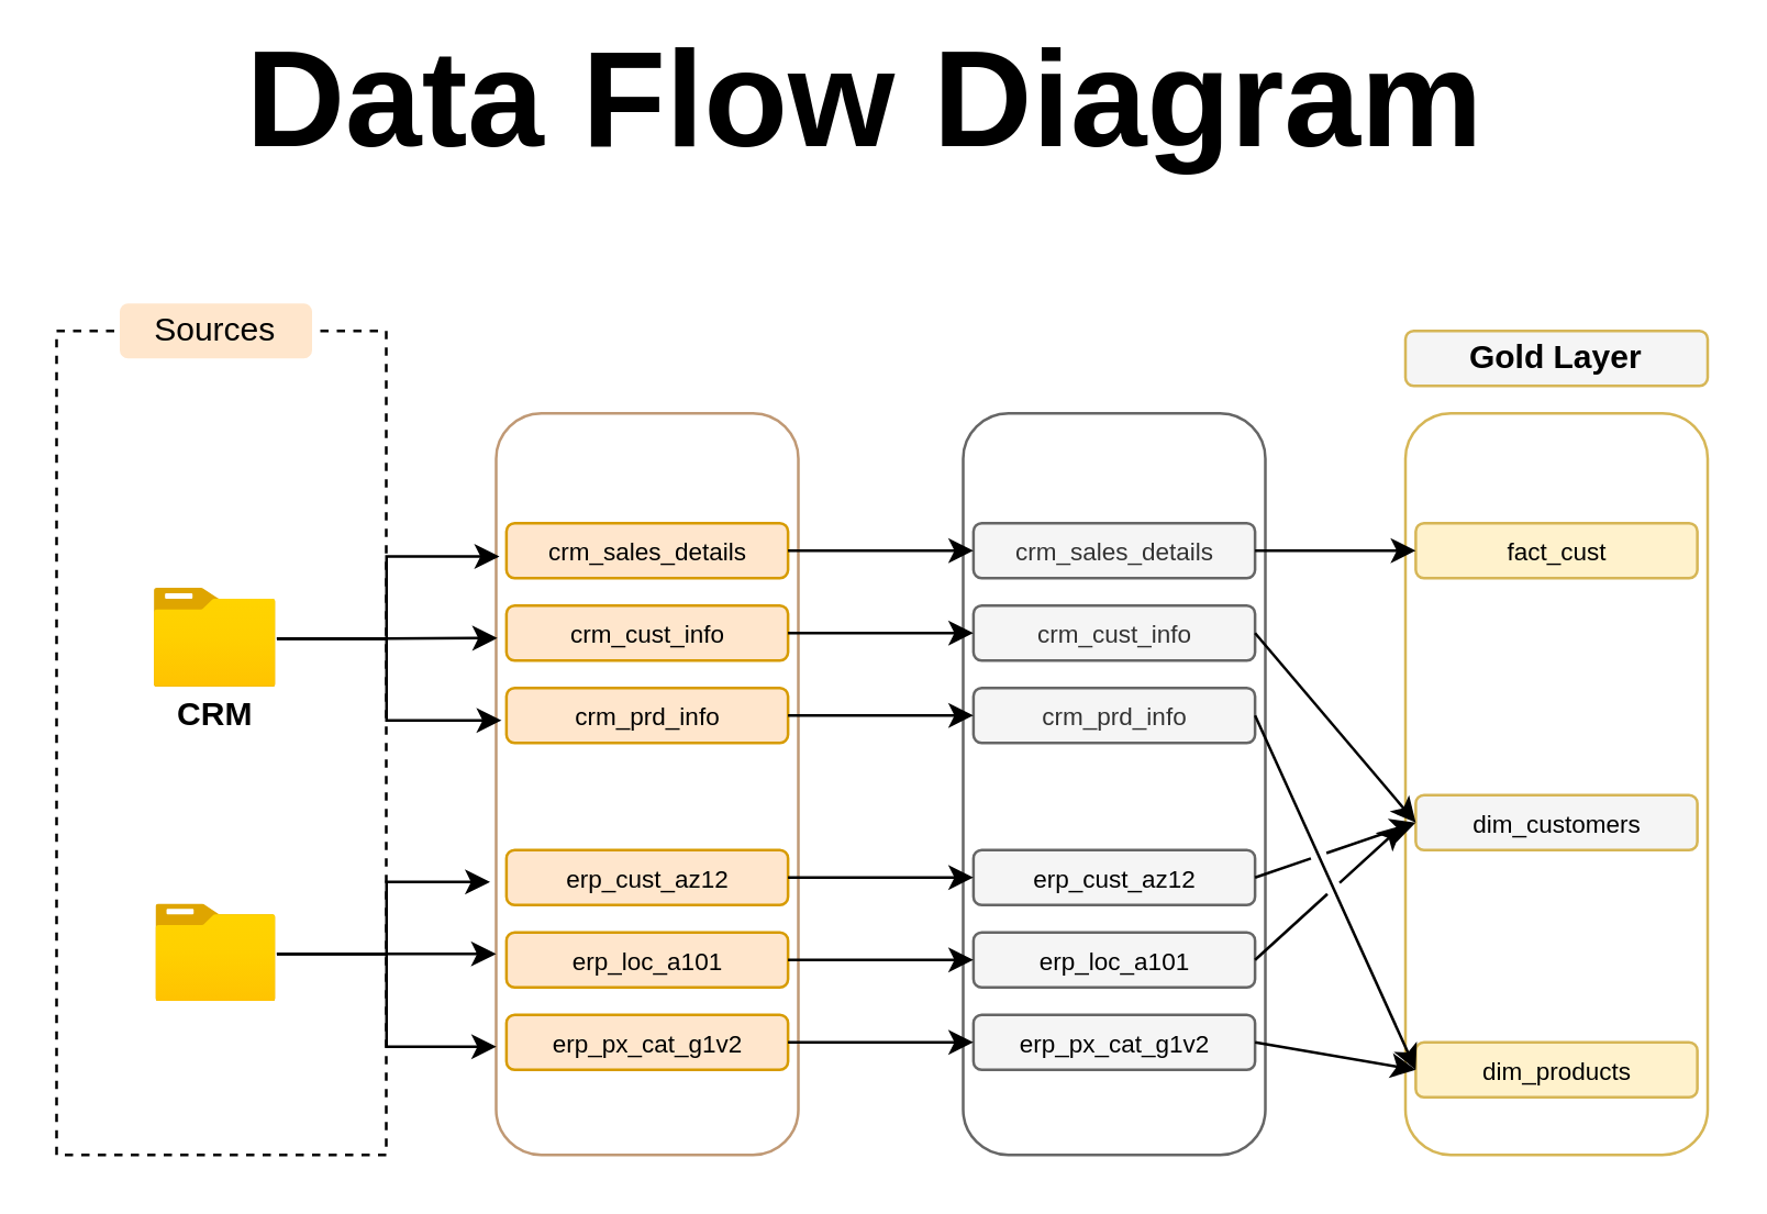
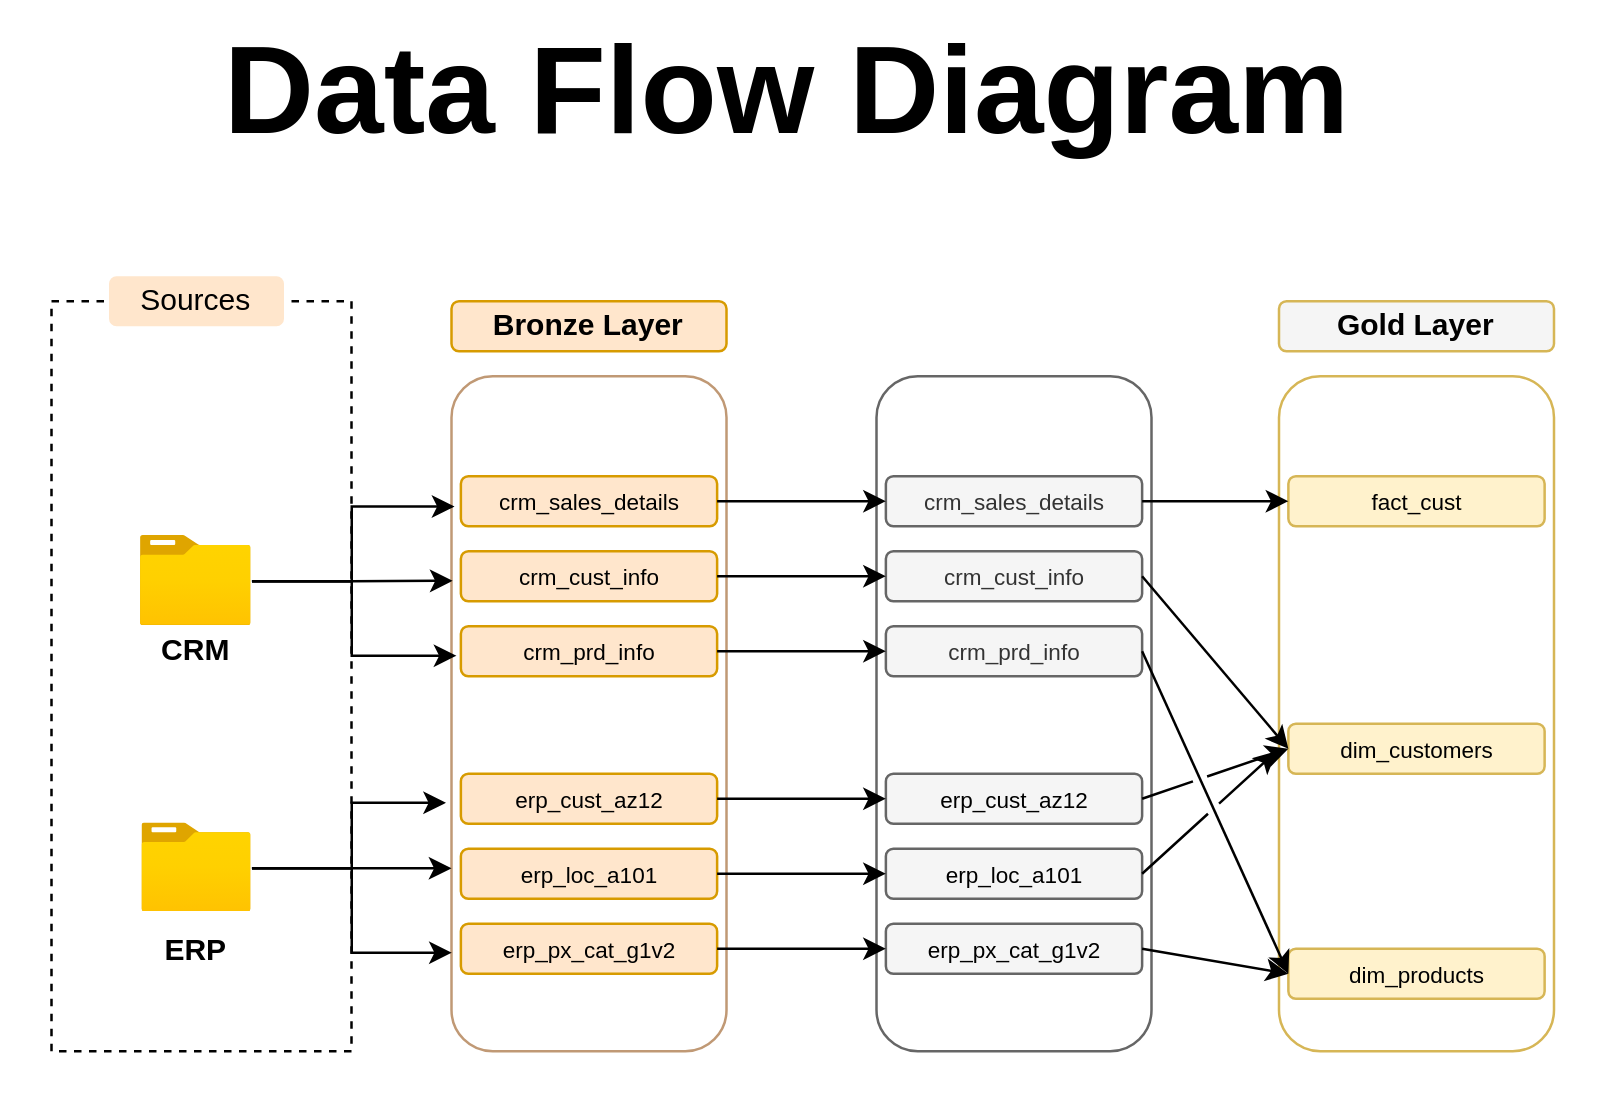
  <mxCell id="0" />
  <mxCell id="1" parent="0" />
  <mxCell id="2" value="" style="rounded=0;whiteSpace=wrap;html=1;fillColor=none;dashed=1;" parent="1" vertex="1"><mxGeometry x="20" y="120" width="120" height="300" as="geometry" /></mxCell>
  <mxCell id="3" value="Sources" style="rounded=1;whiteSpace=wrap;html=1;strokeColor=none;fillColor=#ffe6cc;" parent="1" vertex="1"><mxGeometry x="43" y="110" width="70" height="20" as="geometry" /></mxCell>
  <mxCell id="4" value="" style="rounded=1;whiteSpace=wrap;html=1;fillColor=none;strokeColor=#C09975;" parent="1" vertex="1"><mxGeometry x="180" y="150" width="110" height="270" as="geometry" /></mxCell>
+ <mxCell id="5" value="&lt;b&gt;Bronze Layer&lt;/b&gt;" style="rounded=1;whiteSpace=wrap;html=1;fillColor=#ffe6cc;strokeColor=#d79b00;" parent="1" vertex="1"><mxGeometry x="180" y="120" width="110" height="20" as="geometry" /></mxCell>
  <mxCell id="6" value="&lt;font style=&quot;font-size: 9px;&quot;&gt;crm_sales_details&lt;/font&gt;" style="rounded=1;whiteSpace=wrap;html=1;strokeColor=#d79b00;fillColor=#ffe6cc;" parent="1" vertex="1"><mxGeometry x="183.75" y="190" width="102.5" height="20" as="geometry" /></mxCell>
  <mxCell id="7" value="&lt;span style=&quot;font-size: 9px;&quot;&gt;crm_cust_info&lt;/span&gt;" style="rounded=1;whiteSpace=wrap;html=1;strokeColor=#d79b00;fillColor=#ffe6cc;" parent="1" vertex="1"><mxGeometry x="183.75" y="220" width="102.5" height="20" as="geometry" /></mxCell>
  <mxCell id="8" value="&lt;span style=&quot;font-size: 9px;&quot;&gt;crm_prd_info&lt;/span&gt;" style="rounded=1;whiteSpace=wrap;html=1;strokeColor=#d79b00;fillColor=#ffe6cc;" parent="1" vertex="1"><mxGeometry x="183.75" y="250" width="102.5" height="20" as="geometry" /></mxCell>
  <mxCell id="9" value="" style="image;aspect=fixed;html=1;points=[];align=center;fontSize=12;image=img/lib/azure2/general/Folder_Blank.svg;" parent="1" vertex="1"><mxGeometry x="55.82" y="214" width="44.36" height="36" as="geometry" /></mxCell>
  <mxCell id="10" value="&lt;b&gt;CRM&lt;/b&gt;" style="text;html=1;align=center;verticalAlign=middle;whiteSpace=wrap;rounded=0;" parent="1" vertex="1"><mxGeometry x="48" y="245" width="60" height="30" as="geometry" /></mxCell>
  <mxCell id="11" style="edgeStyle=orthogonalEdgeStyle;rounded=0;orthogonalLoop=1;jettySize=auto;html=1;entryX=0.004;entryY=0.303;entryDx=0;entryDy=0;entryPerimeter=0;" parent="1" source="9" target="4" edge="1"><mxGeometry relative="1" as="geometry" /></mxCell>
  <mxCell id="12" style="edgeStyle=orthogonalEdgeStyle;rounded=0;orthogonalLoop=1;jettySize=auto;html=1;entryX=0.018;entryY=0.414;entryDx=0;entryDy=0;entryPerimeter=0;" parent="1" source="9" target="4" edge="1"><mxGeometry relative="1" as="geometry" /></mxCell>
  <mxCell id="13" style="edgeStyle=orthogonalEdgeStyle;rounded=0;orthogonalLoop=1;jettySize=auto;html=1;entryX=0.011;entryY=0.193;entryDx=0;entryDy=0;entryPerimeter=0;" parent="1" source="9" target="4" edge="1"><mxGeometry relative="1" as="geometry" /></mxCell>
  <mxCell id="14" value="&lt;font style=&quot;font-size: 9px;&quot;&gt;erp_cust_az12&lt;/font&gt;" style="rounded=1;whiteSpace=wrap;html=1;strokeColor=#d79b00;fillColor=#ffe6cc;" parent="1" vertex="1"><mxGeometry x="183.75" y="309" width="102.5" height="20" as="geometry" /></mxCell>
  <mxCell id="15" value="&lt;span style=&quot;font-size: 9px;&quot;&gt;erp_loc_a101&lt;/span&gt;" style="rounded=1;whiteSpace=wrap;html=1;strokeColor=#d79b00;fillColor=#ffe6cc;" parent="1" vertex="1"><mxGeometry x="183.75" y="339" width="102.5" height="20" as="geometry" /></mxCell>
  <mxCell id="16" value="&lt;span style=&quot;font-size: 9px;&quot;&gt;erp_px_cat_g1v2&lt;/span&gt;" style="rounded=1;whiteSpace=wrap;html=1;strokeColor=#d79b00;fillColor=#ffe6cc;" parent="1" vertex="1"><mxGeometry x="183.75" y="369" width="102.5" height="20" as="geometry" /></mxCell>
  <mxCell id="17" value="" style="image;aspect=fixed;html=1;points=[];align=center;fontSize=12;image=img/lib/azure2/general/Folder_Blank.svg;" parent="1" vertex="1"><mxGeometry x="56.43" y="329" width="43.75" height="35.5" as="geometry" /></mxCell>
+ <mxCell id="18" value="&lt;b&gt;ERP&lt;/b&gt;" style="text;html=1;align=center;verticalAlign=middle;whiteSpace=wrap;rounded=0;" parent="1" vertex="1"><mxGeometry x="48" y="364.5" width="60" height="30" as="geometry" /></mxCell>
  <mxCell id="19" style="edgeStyle=orthogonalEdgeStyle;rounded=0;orthogonalLoop=1;jettySize=auto;html=1;entryX=0;entryY=0.729;entryDx=0;entryDy=0;entryPerimeter=0;" parent="1" source="17" target="4" edge="1"><mxGeometry relative="1" as="geometry" /></mxCell>
  <mxCell id="20" style="edgeStyle=orthogonalEdgeStyle;rounded=0;orthogonalLoop=1;jettySize=auto;html=1;entryX=-0.02;entryY=0.632;entryDx=0;entryDy=0;entryPerimeter=0;" parent="1" source="17" target="4" edge="1"><mxGeometry relative="1" as="geometry" /></mxCell>
  <mxCell id="21" style="edgeStyle=orthogonalEdgeStyle;rounded=0;orthogonalLoop=1;jettySize=auto;html=1;entryX=0.001;entryY=0.854;entryDx=0;entryDy=0;entryPerimeter=0;" parent="1" source="17" target="4" edge="1"><mxGeometry relative="1" as="geometry" /></mxCell>
  <mxCell id="22" value="" style="rounded=1;whiteSpace=wrap;html=1;fillColor=none;strokeColor=#666666;fontColor=#333333;" parent="1" vertex="1"><mxGeometry x="350" y="150" width="110" height="270" as="geometry" /></mxCell>
  <mxCell id="23" value="&lt;font style=&quot;font-size: 9px;&quot;&gt;crm_sales_details&lt;/font&gt;" style="rounded=1;whiteSpace=wrap;html=1;strokeColor=#666666;fillColor=#f5f5f5;fontColor=#333333;" parent="1" vertex="1"><mxGeometry x="353.75" y="190" width="102.5" height="20" as="geometry" /></mxCell>
  <mxCell id="24" value="&lt;span style=&quot;font-size: 9px;&quot;&gt;crm_cust_info&lt;/span&gt;" style="rounded=1;whiteSpace=wrap;html=1;strokeColor=#666666;fillColor=#f5f5f5;fontColor=#333333;" parent="1" vertex="1"><mxGeometry x="353.75" y="220" width="102.5" height="20" as="geometry" /></mxCell>
  <mxCell id="25" value="&lt;span style=&quot;font-size: 9px;&quot;&gt;crm_prd_info&lt;/span&gt;" style="rounded=1;whiteSpace=wrap;html=1;strokeColor=#666666;fillColor=#f5f5f5;fontColor=#333333;" parent="1" vertex="1"><mxGeometry x="353.75" y="250" width="102.5" height="20" as="geometry" /></mxCell>
  <mxCell id="26" value="&lt;span style=&quot;color: rgb(0, 0, 0); font-size: 9px;&quot;&gt;erp_cust_az12&lt;/span&gt;" style="rounded=1;whiteSpace=wrap;html=1;strokeColor=#666666;fillColor=#f5f5f5;fontColor=#333333;" parent="1" vertex="1"><mxGeometry x="353.75" y="309" width="102.5" height="20" as="geometry" /></mxCell>
  <mxCell id="27" value="&lt;span style=&quot;color: rgb(0, 0, 0); font-size: 9px;&quot;&gt;erp_loc_a101&lt;/span&gt;" style="rounded=1;whiteSpace=wrap;html=1;strokeColor=#666666;fillColor=#f5f5f5;fontColor=#333333;" parent="1" vertex="1"><mxGeometry x="353.75" y="339" width="102.5" height="20" as="geometry" /></mxCell>
  <mxCell id="28" value="&lt;span style=&quot;color: rgb(0, 0, 0); font-size: 9px;&quot;&gt;erp_px_cat_g1v2&lt;/span&gt;" style="rounded=1;whiteSpace=wrap;html=1;strokeColor=#666666;fillColor=#f5f5f5;fontColor=#333333;" parent="1" vertex="1"><mxGeometry x="353.75" y="369" width="102.5" height="20" as="geometry" /></mxCell>
  <mxCell id="29" style="edgeStyle=orthogonalEdgeStyle;rounded=0;orthogonalLoop=1;jettySize=auto;html=1;entryX=0;entryY=0.5;entryDx=0;entryDy=0;" parent="1" source="6" target="23" edge="1"><mxGeometry relative="1" as="geometry" /></mxCell>
  <mxCell id="30" style="edgeStyle=orthogonalEdgeStyle;rounded=0;orthogonalLoop=1;jettySize=auto;html=1;entryX=0;entryY=0.5;entryDx=0;entryDy=0;" parent="1" source="7" target="24" edge="1"><mxGeometry relative="1" as="geometry" /></mxCell>
  <mxCell id="31" style="edgeStyle=orthogonalEdgeStyle;rounded=0;orthogonalLoop=1;jettySize=auto;html=1;entryX=0;entryY=0.5;entryDx=0;entryDy=0;" parent="1" source="8" target="25" edge="1"><mxGeometry relative="1" as="geometry" /></mxCell>
  <mxCell id="32" style="edgeStyle=orthogonalEdgeStyle;rounded=0;orthogonalLoop=1;jettySize=auto;html=1;entryX=0;entryY=0.5;entryDx=0;entryDy=0;" parent="1" source="14" target="26" edge="1"><mxGeometry relative="1" as="geometry"><mxPoint x="340" y="320" as="targetPoint" /></mxGeometry></mxCell>
  <mxCell id="33" style="edgeStyle=orthogonalEdgeStyle;rounded=0;orthogonalLoop=1;jettySize=auto;html=1;entryX=0;entryY=0.5;entryDx=0;entryDy=0;" parent="1" source="15" edge="1" target="27"><mxGeometry relative="1" as="geometry"><mxPoint x="350" y="348" as="targetPoint" /></mxGeometry></mxCell>
  <mxCell id="34" style="edgeStyle=orthogonalEdgeStyle;rounded=0;orthogonalLoop=1;jettySize=auto;html=1;entryX=0;entryY=0.5;entryDx=0;entryDy=0;" parent="1" source="16" target="28" edge="1"><mxGeometry relative="1" as="geometry" /></mxCell>
  <mxCell id="35" value="" style="rounded=1;whiteSpace=wrap;html=1;fillColor=none;strokeColor=#d6b656;" vertex="1" parent="1"><mxGeometry x="511" y="150" width="110" height="270" as="geometry" /></mxCell>
  <mxCell id="36" value="&lt;b&gt;Gold Layer&lt;/b&gt;" style="rounded=1;whiteSpace=wrap;html=1;fillColor=#f5f5f5;strokeColor=#d6b656;" vertex="1" parent="1"><mxGeometry x="511" y="120" width="110" height="20" as="geometry" /></mxCell>
  <mxCell id="37" value="&lt;font style=&quot;font-size: 9px;&quot;&gt;fact_cust&lt;/font&gt;" style="rounded=1;whiteSpace=wrap;html=1;strokeColor=#d6b656;fillColor=#fff2cc;" vertex="1" parent="1"><mxGeometry x="514.75" y="190" width="102.5" height="20" as="geometry" /></mxCell>
- <mxCell id="38" value="&lt;span style=&quot;font-size: 9px;&quot;&gt;dim_customers&lt;/span&gt;" style="rounded=1;whiteSpace=wrap;html=1;strokeColor=#d6b656;fillColor=#f5f5f5;" vertex="1" parent="1"><mxGeometry x="514.75" y="289" width="102.5" height="20" as="geometry" /></mxCell>
+ <mxCell id="38" value="&lt;span style=&quot;font-size: 9px;&quot;&gt;dim_customers&lt;/span&gt;" style="rounded=1;whiteSpace=wrap;html=1;strokeColor=#d6b656;fillColor=#fff2cc;" vertex="1" parent="1"><mxGeometry x="514.75" y="289" width="102.5" height="20" as="geometry" /></mxCell>
  <mxCell id="39" value="&lt;span style=&quot;font-size: 9px;&quot;&gt;dim_products&lt;/span&gt;" style="rounded=1;whiteSpace=wrap;html=1;strokeColor=#d6b656;fillColor=#fff2cc;" vertex="1" parent="1"><mxGeometry x="514.75" y="379" width="102.5" height="20" as="geometry" /></mxCell>
  <mxCell id="40" style="edgeStyle=orthogonalEdgeStyle;rounded=0;orthogonalLoop=1;jettySize=auto;html=1;entryX=0;entryY=0.5;entryDx=0;entryDy=0;" edge="1" parent="1" source="23" target="37"><mxGeometry relative="1" as="geometry" /></mxCell>
  <mxCell id="41" value="" style="endArrow=classic;html=1;rounded=0;entryX=0;entryY=0.5;entryDx=0;entryDy=0;exitX=1;exitY=0.5;exitDx=0;exitDy=0;jumpStyle=gap;" edge="1" parent="1" source="24" target="38"><mxGeometry width="50" height="50" relative="1" as="geometry"><mxPoint x="456.25" y="290" as="sourcePoint" /><mxPoint x="506.25" y="240" as="targetPoint" /></mxGeometry></mxCell>
  <mxCell id="42" value="" style="endArrow=classic;html=1;rounded=0;entryX=0;entryY=0.5;entryDx=0;entryDy=0;exitX=1;exitY=0.5;exitDx=0;exitDy=0;jumpStyle=gap;" edge="1" parent="1" source="25" target="39"><mxGeometry width="50" height="50" relative="1" as="geometry"><mxPoint x="470" y="260" as="sourcePoint" /><mxPoint x="528" y="329" as="targetPoint" /></mxGeometry></mxCell>
  <mxCell id="43" value="" style="endArrow=classic;html=1;rounded=0;entryX=0;entryY=0.5;entryDx=0;entryDy=0;exitX=1;exitY=0.5;exitDx=0;exitDy=0;jumpStyle=gap;" edge="1" parent="1" source="26" target="38"><mxGeometry width="50" height="50" relative="1" as="geometry"><mxPoint x="490" y="320" as="sourcePoint" /><mxPoint x="548" y="409" as="targetPoint" /></mxGeometry></mxCell>
  <mxCell id="44" value="" style="endArrow=classic;html=1;rounded=0;exitX=1;exitY=0.5;exitDx=0;exitDy=0;jumpStyle=gap;" edge="1" parent="1" source="27"><mxGeometry width="50" height="50" relative="1" as="geometry"><mxPoint x="470" y="330" as="sourcePoint" /><mxPoint x="510" y="300" as="targetPoint" /></mxGeometry></mxCell>
  <mxCell id="45" value="" style="endArrow=classic;html=1;rounded=0;exitX=1;exitY=0.5;exitDx=0;exitDy=0;entryX=0;entryY=0.5;entryDx=0;entryDy=0;jumpStyle=gap;" edge="1" parent="1" source="28" target="39"><mxGeometry width="50" height="50" relative="1" as="geometry"><mxPoint x="490" y="399" as="sourcePoint" /><mxPoint x="544" y="350" as="targetPoint" /></mxGeometry></mxCell>
  <mxCell id="46" value="&lt;font style=&quot;font-size: 50px;&quot;&gt;&lt;b&gt;Data Flow Diagram&lt;/b&gt;&lt;/font&gt;" style="text;html=1;align=center;verticalAlign=middle;whiteSpace=wrap;rounded=0;" vertex="1" parent="1"><mxGeometry x="70" y="20" width="489" height="30" as="geometry" /></mxCell>
